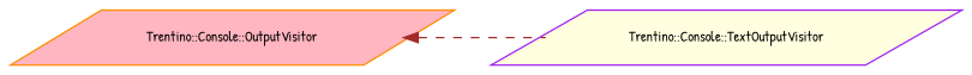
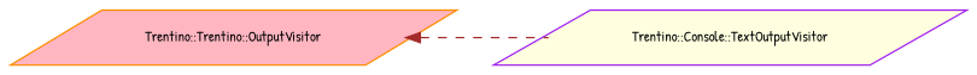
  digraph {
    rankdir=LR
    fontname="Patrick Hand"
    node [fontname="Patrick Hand" fontsize=10 shape=parallelogram style=filled]
-   n1 [color=darkorange fillcolor=lightpink height=0.2 label="Trentino::Console::OutputVisitor" width=0.4]
+   n1 [color=darkorange fillcolor=lightpink height=0.2 label="Trentino::Trentino::OutputVisitor" width=0.4]
    n2 [color=purple fillcolor=lightyellow height=0.2 label="Trentino::Console::TextOutputVisitor" width=0.4]
    n1 -> n2 [color=brown dir=back fontname="Patrick Hand" fontsize=10 labelfontname=Helvetica labelfontsize=10 style=dashed]
  }
